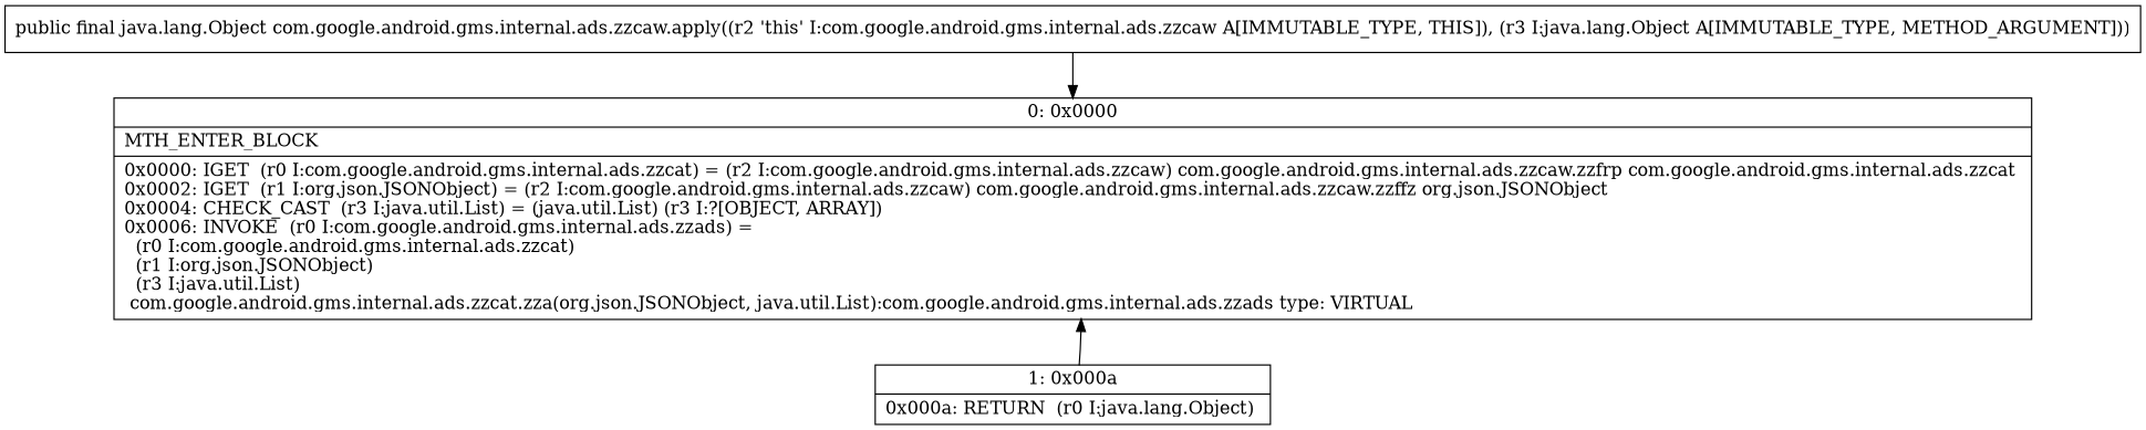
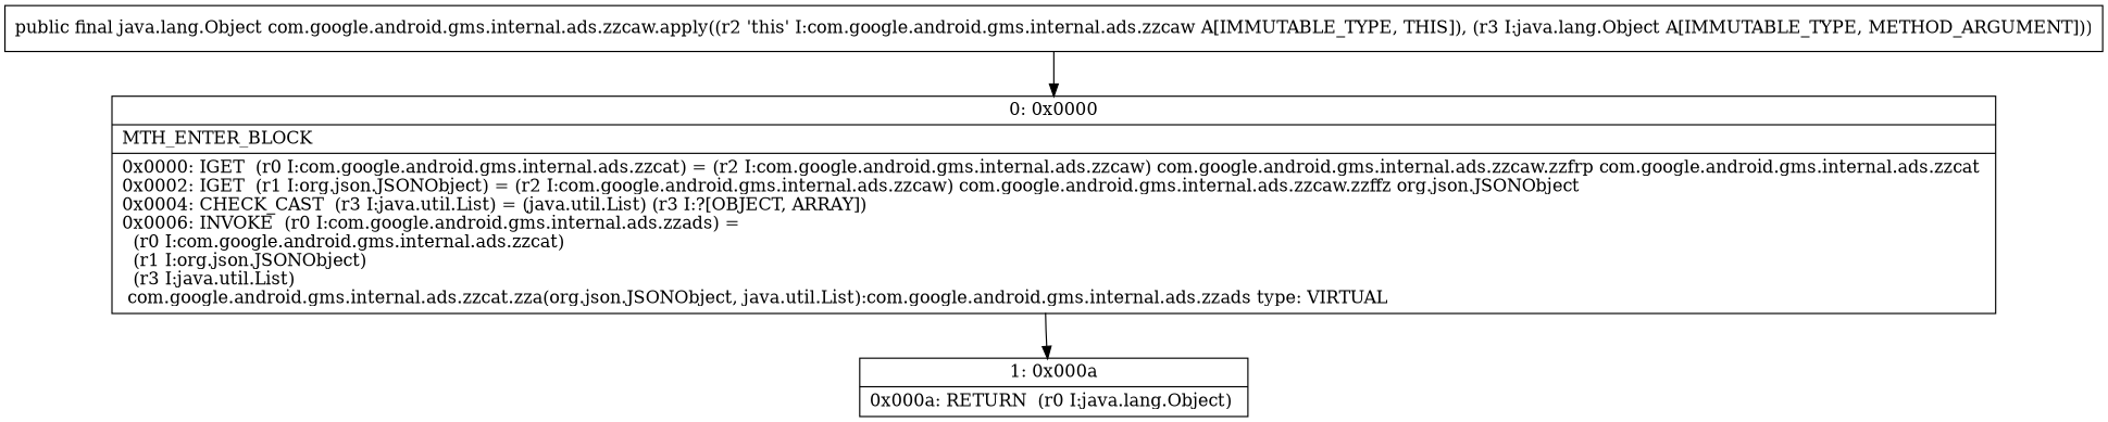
  digraph {
    node [shape=record]
    n1 [label="{0\:\ 0x0000|MTH_ENTER_BLOCK\l|0x0000: IGET  (r0 I:com.google.android.gms.internal.ads.zzcat) = (r2 I:com.google.android.gms.internal.ads.zzcaw) com.google.android.gms.internal.ads.zzcaw.zzfrp com.google.android.gms.internal.ads.zzcat \l0x0002: IGET  (r1 I:org.json.JSONObject) = (r2 I:com.google.android.gms.internal.ads.zzcaw) com.google.android.gms.internal.ads.zzcaw.zzffz org.json.JSONObject \l0x0004: CHECK_CAST  (r3 I:java.util.List) = (java.util.List) (r3 I:?[OBJECT, ARRAY]) \l0x0006: INVOKE  (r0 I:com.google.android.gms.internal.ads.zzads) = \l  (r0 I:com.google.android.gms.internal.ads.zzcat)\l  (r1 I:org.json.JSONObject)\l  (r3 I:java.util.List)\l com.google.android.gms.internal.ads.zzcat.zza(org.json.JSONObject, java.util.List):com.google.android.gms.internal.ads.zzads type: VIRTUAL \l}"]
    n2 [label="{1\:\ 0x000a|0x000a: RETURN  (r0 I:java.lang.Object) \l}"]
    n3 [label="{public final java.lang.Object com.google.android.gms.internal.ads.zzcaw.apply((r2 'this' I:com.google.android.gms.internal.ads.zzcaw A[IMMUTABLE_TYPE, THIS]), (r3 I:java.lang.Object A[IMMUTABLE_TYPE, METHOD_ARGUMENT])) }"]
-   n2 -> n1
+   n1 -> n2
    n3 -> n1
  }
